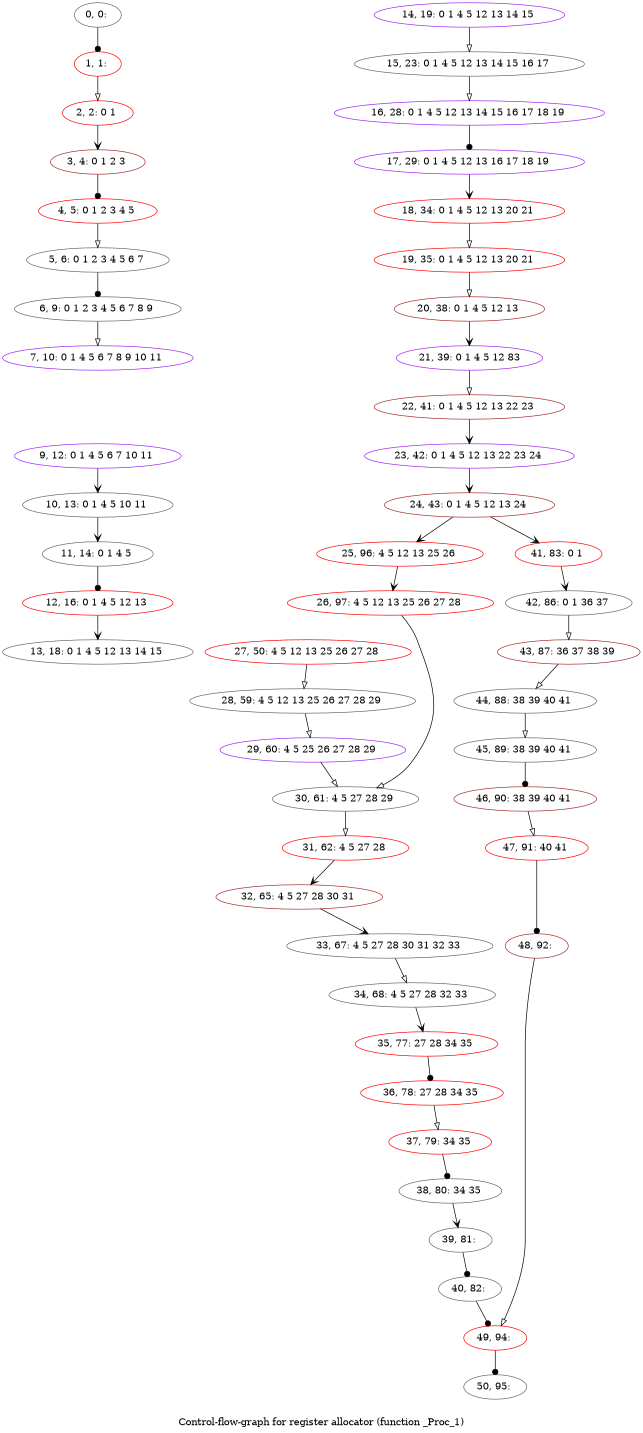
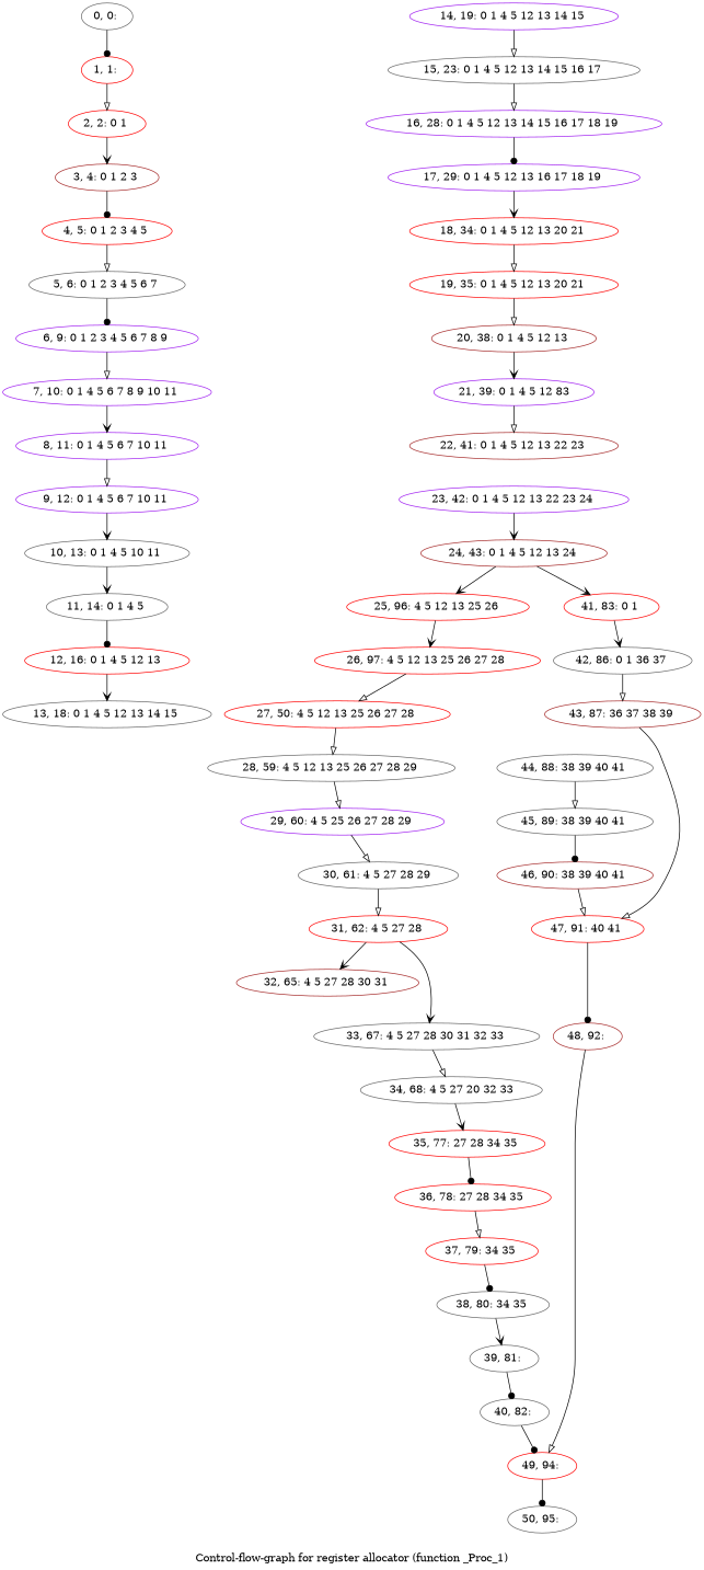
  digraph {
    label="Control-flow-graph for register allocator (function _Proc_1)"
    node [color=gray40]
    edge [arrowhead=onormal]
    n1 [label="0, 0: "]
    n2 [color=red label="1, 1: "]
    n3 [color=red label="2, 2: 0 1 "]
    n4 [color=brown label="3, 4: 0 1 2 3 "]
    n5 [color=red label="4, 5: 0 1 2 3 4 5 "]
    n6 [label="5, 6: 0 1 2 3 4 5 6 7 "]
-   n7 [label="6, 9: 0 1 2 3 4 5 6 7 8 9 "]
+   n7 [color=purple label="6, 9: 0 1 2 3 4 5 6 7 8 9 "]
    n8 [color=purple label="7, 10: 0 1 4 5 6 7 8 9 10 11 "]
+   n9 [color=purple label="8, 11: 0 1 4 5 6 7 10 11 "]
    n10 [color=purple label="9, 12: 0 1 4 5 6 7 10 11 "]
    n11 [label="10, 13: 0 1 4 5 10 11 "]
    n12 [label="11, 14: 0 1 4 5 "]
    n13 [color=red label="12, 16: 0 1 4 5 12 13 "]
    n14 [label="13, 18: 0 1 4 5 12 13 14 15 "]
    n15 [color=purple label="14, 19: 0 1 4 5 12 13 14 15 "]
    n16 [label="15, 23: 0 1 4 5 12 13 14 15 16 17 "]
    n17 [color=purple label="16, 28: 0 1 4 5 12 13 14 15 16 17 18 19 "]
    n18 [color=purple label="17, 29: 0 1 4 5 12 13 16 17 18 19 "]
    n19 [color=red label="18, 34: 0 1 4 5 12 13 20 21 "]
    n20 [color=red label="19, 35: 0 1 4 5 12 13 20 21 "]
    n21 [color=brown label="20, 38: 0 1 4 5 12 13 "]
    n22 [color=purple label="21, 39: 0 1 4 5 12 83"]
    n23 [color=brown label="22, 41: 0 1 4 5 12 13 22 23 "]
    n24 [color=purple label="23, 42: 0 1 4 5 12 13 22 23 24 "]
    n25 [color=brown label="24, 43: 0 1 4 5 12 13 24 "]
    n26 [color=red label="25, 96: 4 5 12 13 25 26 "]
    n27 [color=red label="41, 83: 0 1 "]
    n28 [color=red label="26, 97: 4 5 12 13 25 26 27 28 "]
    n29 [label="42, 86: 0 1 36 37 "]
    n30 [color=red label="27, 50: 4 5 12 13 25 26 27 28 "]
    n31 [label="28, 59: 4 5 12 13 25 26 27 28 29 "]
    n32 [color=purple label="29, 60: 4 5 25 26 27 28 29 "]
    n33 [label="30, 61: 4 5 27 28 29 "]
    n34 [color=red label="31, 62: 4 5 27 28 "]
    n35 [color=brown label="32, 65: 4 5 27 28 30 31 "]
    n36 [label="33, 67: 4 5 27 28 30 31 32 33 "]
-   n37 [label="34, 68: 4 5 27 28 32 33 "]
+   n37 [label="34, 68: 4 5 27 20 32 33"]
    n38 [color=red label="35, 77: 27 28 34 35 "]
    n39 [color=red label="36, 78: 27 28 34 35 "]
    n40 [color=red label="37, 79: 34 35 "]
    n41 [label="38, 80: 34 35 "]
    n42 [label="39, 81: "]
    n43 [label="40, 82: "]
    n44 [color=red label="49, 94: "]
    n45 [label="50, 95: "]
    n46 [color=brown label="43, 87: 36 37 38 39 "]
    n47 [label="44, 88: 38 39 40 41 "]
    n48 [label="45, 89: 38 39 40 41 "]
    n49 [color=brown label="46, 90: 38 39 40 41 "]
    n50 [color=red label="47, 91: 40 41 "]
    n51 [color=brown label="48, 92: "]
    n1 -> n2 [arrowhead=dot]
    n2 -> n3
    n3 -> n4 [arrowhead=vee]
    n4 -> n5 [arrowhead=dot]
    n5 -> n6
    n6 -> n7 [arrowhead=dot]
    n7 -> n8
+   n8 -> n9 [arrowhead=vee]
+   n9 -> n10
    n10 -> n11 [arrowhead=vee]
    n11 -> n12 [arrowhead=vee]
    n12 -> n13 [arrowhead=dot]
    n13 -> n14 [arrowhead=vee]
    n15 -> n16
    n16 -> n17
    n17 -> n18 [arrowhead=dot]
    n18 -> n19 [arrowhead=vee]
    n19 -> n20
    n20 -> n21
    n21 -> n22 [arrowhead=vee]
    n22 -> n23
-   n23 -> n24 [arrowhead=vee]
    n24 -> n25 [arrowhead=vee]
    n25 -> n26 [arrowhead=vee]
    n25 -> n27 [arrowhead=vee]
    n26 -> n28 [arrowhead=vee]
    n27 -> n29 [arrowhead=vee]
-   n28 -> n33
+   n28 -> n30
    n29 -> n46
    n30 -> n31
    n31 -> n32
    n32 -> n33
    n33 -> n34
    n34 -> n35 [arrowhead=vee]
-   n35 -> n36 [arrowhead=vee]
+   n34 -> n36 [arrowhead=vee]
    n36 -> n37
    n37 -> n38 [arrowhead=vee]
    n38 -> n39 [arrowhead=dot]
    n39 -> n40
    n40 -> n41 [arrowhead=dot]
    n41 -> n42 [arrowhead=vee]
    n42 -> n43 [arrowhead=dot]
    n43 -> n44 [arrowhead=dot]
    n44 -> n45 [arrowhead=dot]
-   n46 -> n47
+   n46 -> n50
    n47 -> n48
    n48 -> n49 [arrowhead=dot]
    n49 -> n50
    n50 -> n51 [arrowhead=dot]
    n51 -> n44
  }
